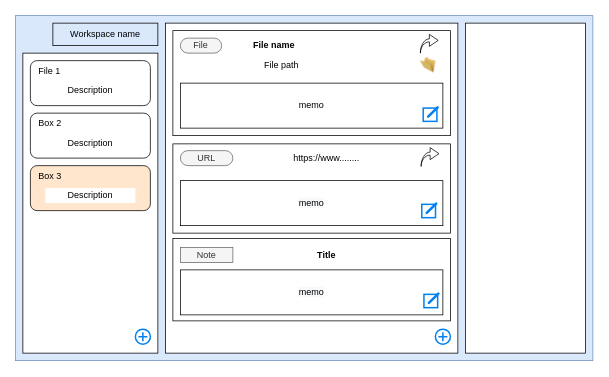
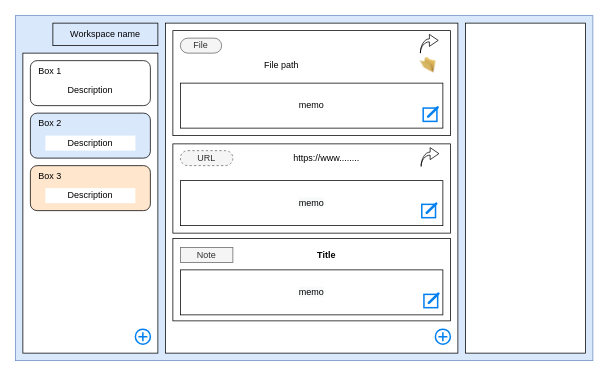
  <mxCell id="0" />
  <mxCell id="1" style="locked=1;" parent="0" />
  <mxCell id="2" value="" style="rounded=0;whiteSpace=wrap;html=1;glass=0;shadow=0;sketch=0;fillColor=#dae8fc;strokeColor=#6c8ebf;" parent="1" vertex="1"><mxGeometry x="20" y="20" width="770" height="460" as="geometry" /></mxCell>
  <mxCell id="3" value="左枠" style="" parent="0" />
  <mxCell id="4" value="" style="rounded=0;whiteSpace=wrap;html=1;shadow=0;glass=0;sketch=0;" vertex="1" parent="3"><mxGeometry x="30" y="70" width="180" height="400" as="geometry" /></mxCell>
  <mxCell id="5" value="" style="html=1;verticalLabelPosition=bottom;align=center;labelBackgroundColor=#ffffff;verticalAlign=top;strokeWidth=2;strokeColor=#0080F0;shadow=0;dashed=0;shape=mxgraph.ios7.icons.add;rounded=0;glass=0;sketch=0;" vertex="1" parent="3"><mxGeometry x="180" y="438" width="20" height="20" as="geometry" /></mxCell>
  <mxCell id="6" value="Workspace name" style="rounded=0;whiteSpace=wrap;html=1;fillColor=#dae8fc;" vertex="1" parent="3"><mxGeometry x="70" y="30" width="140" height="30" as="geometry" /></mxCell>
- <mxCell id="7" value="File 1" style="rounded=1;whiteSpace=wrap;html=1;align=left;horizontal=1;verticalAlign=top;spacingLeft=9;" vertex="1" parent="3"><mxGeometry x="40" y="80" width="160" height="60" as="geometry" /></mxCell>
+ <mxCell id="7" value="Box 1" style="rounded=1;whiteSpace=wrap;html=1;align=left;horizontal=1;verticalAlign=top;spacingLeft=9;" vertex="1" parent="3"><mxGeometry x="40" y="80" width="160" height="60" as="geometry" /></mxCell>
  <mxCell id="8" value="Description" style="rounded=0;whiteSpace=wrap;html=1;strokeColor=none;" vertex="1" parent="3"><mxGeometry x="60" y="110" width="120" height="20" as="geometry" /></mxCell>
  <mxCell id="9" value="Box 3" style="rounded=1;whiteSpace=wrap;html=1;align=left;horizontal=1;verticalAlign=top;spacingLeft=9;fillColor=#ffe6cc;" vertex="1" parent="3"><mxGeometry x="40" y="220" width="160" height="60" as="geometry" /></mxCell>
  <mxCell id="10" value="Description" style="rounded=0;whiteSpace=wrap;html=1;strokeColor=none;" vertex="1" parent="3"><mxGeometry x="60" y="250" width="120" height="20" as="geometry" /></mxCell>
- <mxCell id="11" value="Box 2" style="rounded=1;whiteSpace=wrap;html=1;align=left;horizontal=1;verticalAlign=top;spacingLeft=9;" vertex="1" parent="3"><mxGeometry x="40" y="150" width="160" height="60" as="geometry" /></mxCell>
+ <mxCell id="11" value="Box 2" style="rounded=1;whiteSpace=wrap;html=1;align=left;horizontal=1;verticalAlign=top;spacingLeft=9;fillColor=#dae8fc;" vertex="1" parent="3"><mxGeometry x="40" y="150" width="160" height="60" as="geometry" /></mxCell>
  <mxCell id="12" value="Description" style="rounded=0;whiteSpace=wrap;html=1;strokeColor=none;" vertex="1" parent="3"><mxGeometry x="60" y="180" width="120" height="20" as="geometry" /></mxCell>
  <mxCell id="13" value="中央枠" style="locked=1;" parent="0" />
  <mxCell id="14" value="" style="rounded=0;whiteSpace=wrap;html=1;shadow=0;glass=0;sketch=0;" vertex="1" parent="13"><mxGeometry x="220" y="30" width="390" height="440" as="geometry" /></mxCell>
  <mxCell id="15" value="" style="rounded=0;whiteSpace=wrap;html=1;shadow=0;glass=0;sketch=0;" vertex="1" parent="13"><mxGeometry x="230" y="40" width="370" height="140" as="geometry" /></mxCell>
  <mxCell id="16" value="" style="html=1;verticalLabelPosition=bottom;align=center;labelBackgroundColor=#ffffff;verticalAlign=top;strokeWidth=2;strokeColor=#0080F0;shadow=0;dashed=0;shape=mxgraph.ios7.icons.add;rounded=0;glass=0;sketch=0;" vertex="1" parent="13"><mxGeometry x="580" y="438" width="20" height="20" as="geometry" /></mxCell>
  <mxCell id="17" value="File" style="rounded=1;whiteSpace=wrap;html=1;shadow=0;glass=0;sketch=0;arcSize=50;fillColor=#f5f5f5;strokeColor=#666666;fontColor=#333333;" vertex="1" parent="13"><mxGeometry x="240" y="50" width="55" height="20" as="geometry" /></mxCell>
- <mxCell id="18" value="File name" style="text;html=1;strokeColor=none;fillColor=none;align=center;verticalAlign=middle;whiteSpace=wrap;rounded=0;shadow=0;glass=0;sketch=0;fontStyle=1" vertex="1" parent="13"><mxGeometry x="330" y="50" width="70" height="20" as="geometry" /></mxCell>
  <mxCell id="19" value="File path" style="text;html=1;strokeColor=none;fillColor=none;align=center;verticalAlign=middle;whiteSpace=wrap;rounded=0;shadow=0;glass=0;sketch=0;perimeterSpacing=1;" vertex="1" parent="13"><mxGeometry x="330" y="76" width="90" height="20" as="geometry" /></mxCell>
  <mxCell id="20" value="" style="image;html=1;image=img/lib/clip_art/general/Empty_Folder_128x128.png;rounded=0;shadow=0;glass=0;sketch=0;" vertex="1" parent="13"><mxGeometry x="550" y="76" width="40" height="20" as="geometry" /></mxCell>
  <mxCell id="21" value="" style="html=1;shadow=0;dashed=0;align=center;verticalAlign=middle;shape=mxgraph.arrows2.jumpInArrow;dy=2;dx=11.75;arrowHead=16;rounded=0;glass=0;sketch=0;" vertex="1" parent="13"><mxGeometry x="560" y="45" width="23.75" height="25" as="geometry" /></mxCell>
  <mxCell id="22" value="memo" style="rounded=0;whiteSpace=wrap;html=1;shadow=0;glass=0;sketch=0;" vertex="1" parent="13"><mxGeometry x="240" y="110" width="350" height="60" as="geometry" /></mxCell>
  <mxCell id="23" value="" style="html=1;verticalLabelPosition=bottom;align=center;labelBackgroundColor=#ffffff;verticalAlign=top;strokeWidth=2;strokeColor=#0080F0;shadow=0;dashed=0;shape=mxgraph.ios7.icons.edit;rounded=0;glass=0;sketch=0;" vertex="1" parent="13"><mxGeometry x="563.75" y="141.6" width="20" height="19.4" as="geometry" /></mxCell>
  <mxCell id="24" value="https://www........" style="rounded=0;whiteSpace=wrap;html=1;shadow=0;glass=0;sketch=0;" vertex="1" parent="13"><mxGeometry x="230" y="191" width="370" height="119" as="geometry" /></mxCell>
- <mxCell id="25" value="URL" style="rounded=1;whiteSpace=wrap;html=1;shadow=0;glass=0;sketch=0;arcSize=50;fillColor=#f5f5f5;strokeColor=#666666;fontColor=#333333;" vertex="1" parent="13"><mxGeometry x="240" y="200" width="70" height="20" as="geometry" /></mxCell>
+ <mxCell id="25" value="URL" style="rounded=1;whiteSpace=wrap;html=1;shadow=0;glass=0;sketch=0;arcSize=50;fillColor=#f5f5f5;strokeColor=#666666;fontColor=#333333;dashed=1;" vertex="1" parent="13"><mxGeometry x="240" y="200" width="70" height="20" as="geometry" /></mxCell>
  <mxCell id="26" value="&#10;&#10;&lt;span style=&quot;color: rgb(0, 0, 0); font-family: helvetica; font-size: 12px; font-style: normal; font-weight: 400; letter-spacing: normal; text-align: center; text-indent: 0px; text-transform: none; word-spacing: 0px; background-color: rgb(248, 249, 250); display: inline; float: none;&quot;&gt;memo&lt;/span&gt;&#10;&#10;" style="rounded=0;whiteSpace=wrap;html=1;shadow=0;glass=0;sketch=0;" vertex="1" parent="13"><mxGeometry x="240" y="240" width="350" height="60" as="geometry" /></mxCell>
  <mxCell id="27" value="" style="html=1;verticalLabelPosition=bottom;align=center;labelBackgroundColor=#ffffff;verticalAlign=top;strokeWidth=2;strokeColor=#0080F0;shadow=0;dashed=0;shape=mxgraph.ios7.icons.edit;rounded=0;glass=0;sketch=0;" vertex="1" parent="13"><mxGeometry x="561.88" y="270" width="20" height="19.4" as="geometry" /></mxCell>
  <mxCell id="28" value="https://www........" style="text;html=1;strokeColor=none;fillColor=none;align=center;verticalAlign=middle;whiteSpace=wrap;rounded=0;shadow=0;glass=0;sketch=0;" vertex="1" parent="13"><mxGeometry x="320" y="200" width="230" height="20" as="geometry" /></mxCell>
  <mxCell id="29" value="" style="html=1;shadow=0;dashed=0;align=center;verticalAlign=middle;shape=mxgraph.arrows2.jumpInArrow;dy=2;dx=11.75;arrowHead=16;rounded=0;glass=0;sketch=0;" vertex="1" parent="13"><mxGeometry x="561" y="196" width="23.75" height="25" as="geometry" /></mxCell>
  <mxCell id="30" value="https://www........" style="rounded=0;whiteSpace=wrap;html=1;shadow=0;glass=0;sketch=0;" vertex="1" parent="13"><mxGeometry x="230" y="317" width="370" height="110" as="geometry" /></mxCell>
  <mxCell id="31" value="Note" style="whiteSpace=wrap;html=1;shadow=0;glass=0;sketch=0;arcSize=50;fillColor=#f5f5f5;strokeColor=#666666;fontColor=#333333;rounded=0;" vertex="1" parent="13"><mxGeometry x="240" y="329" width="70" height="20" as="geometry" /></mxCell>
  <mxCell id="32" value="&#10;&#10;&lt;span style=&quot;color: rgb(0, 0, 0); font-family: helvetica; font-size: 12px; font-style: normal; font-weight: 400; letter-spacing: normal; text-align: center; text-indent: 0px; text-transform: none; word-spacing: 0px; background-color: rgb(248, 249, 250); display: inline; float: none;&quot;&gt;memo&lt;/span&gt;&#10;&#10;" style="rounded=0;whiteSpace=wrap;html=1;shadow=0;glass=0;sketch=0;" vertex="1" parent="13"><mxGeometry x="240" y="359" width="350" height="60" as="geometry" /></mxCell>
  <mxCell id="33" value="" style="html=1;verticalLabelPosition=bottom;align=center;labelBackgroundColor=#ffffff;verticalAlign=top;strokeWidth=2;strokeColor=#0080F0;shadow=0;dashed=0;shape=mxgraph.ios7.icons.edit;rounded=0;glass=0;sketch=0;" vertex="1" parent="13"><mxGeometry x="564.75" y="390" width="20" height="19.4" as="geometry" /></mxCell>
  <mxCell id="34" value="Title" style="text;html=1;strokeColor=none;fillColor=none;align=center;verticalAlign=middle;whiteSpace=wrap;rounded=0;shadow=0;glass=0;sketch=0;fontStyle=1" vertex="1" parent="13"><mxGeometry x="320" y="329" width="230" height="20" as="geometry" /></mxCell>
  <mxCell id="35" value="右枠" style="locked=1;" parent="0" />
  <mxCell id="36" value="" style="rounded=0;whiteSpace=wrap;html=1;shadow=0;glass=0;sketch=0;" vertex="1" parent="35"><mxGeometry x="620" y="30" width="160" height="440" as="geometry" /></mxCell>
